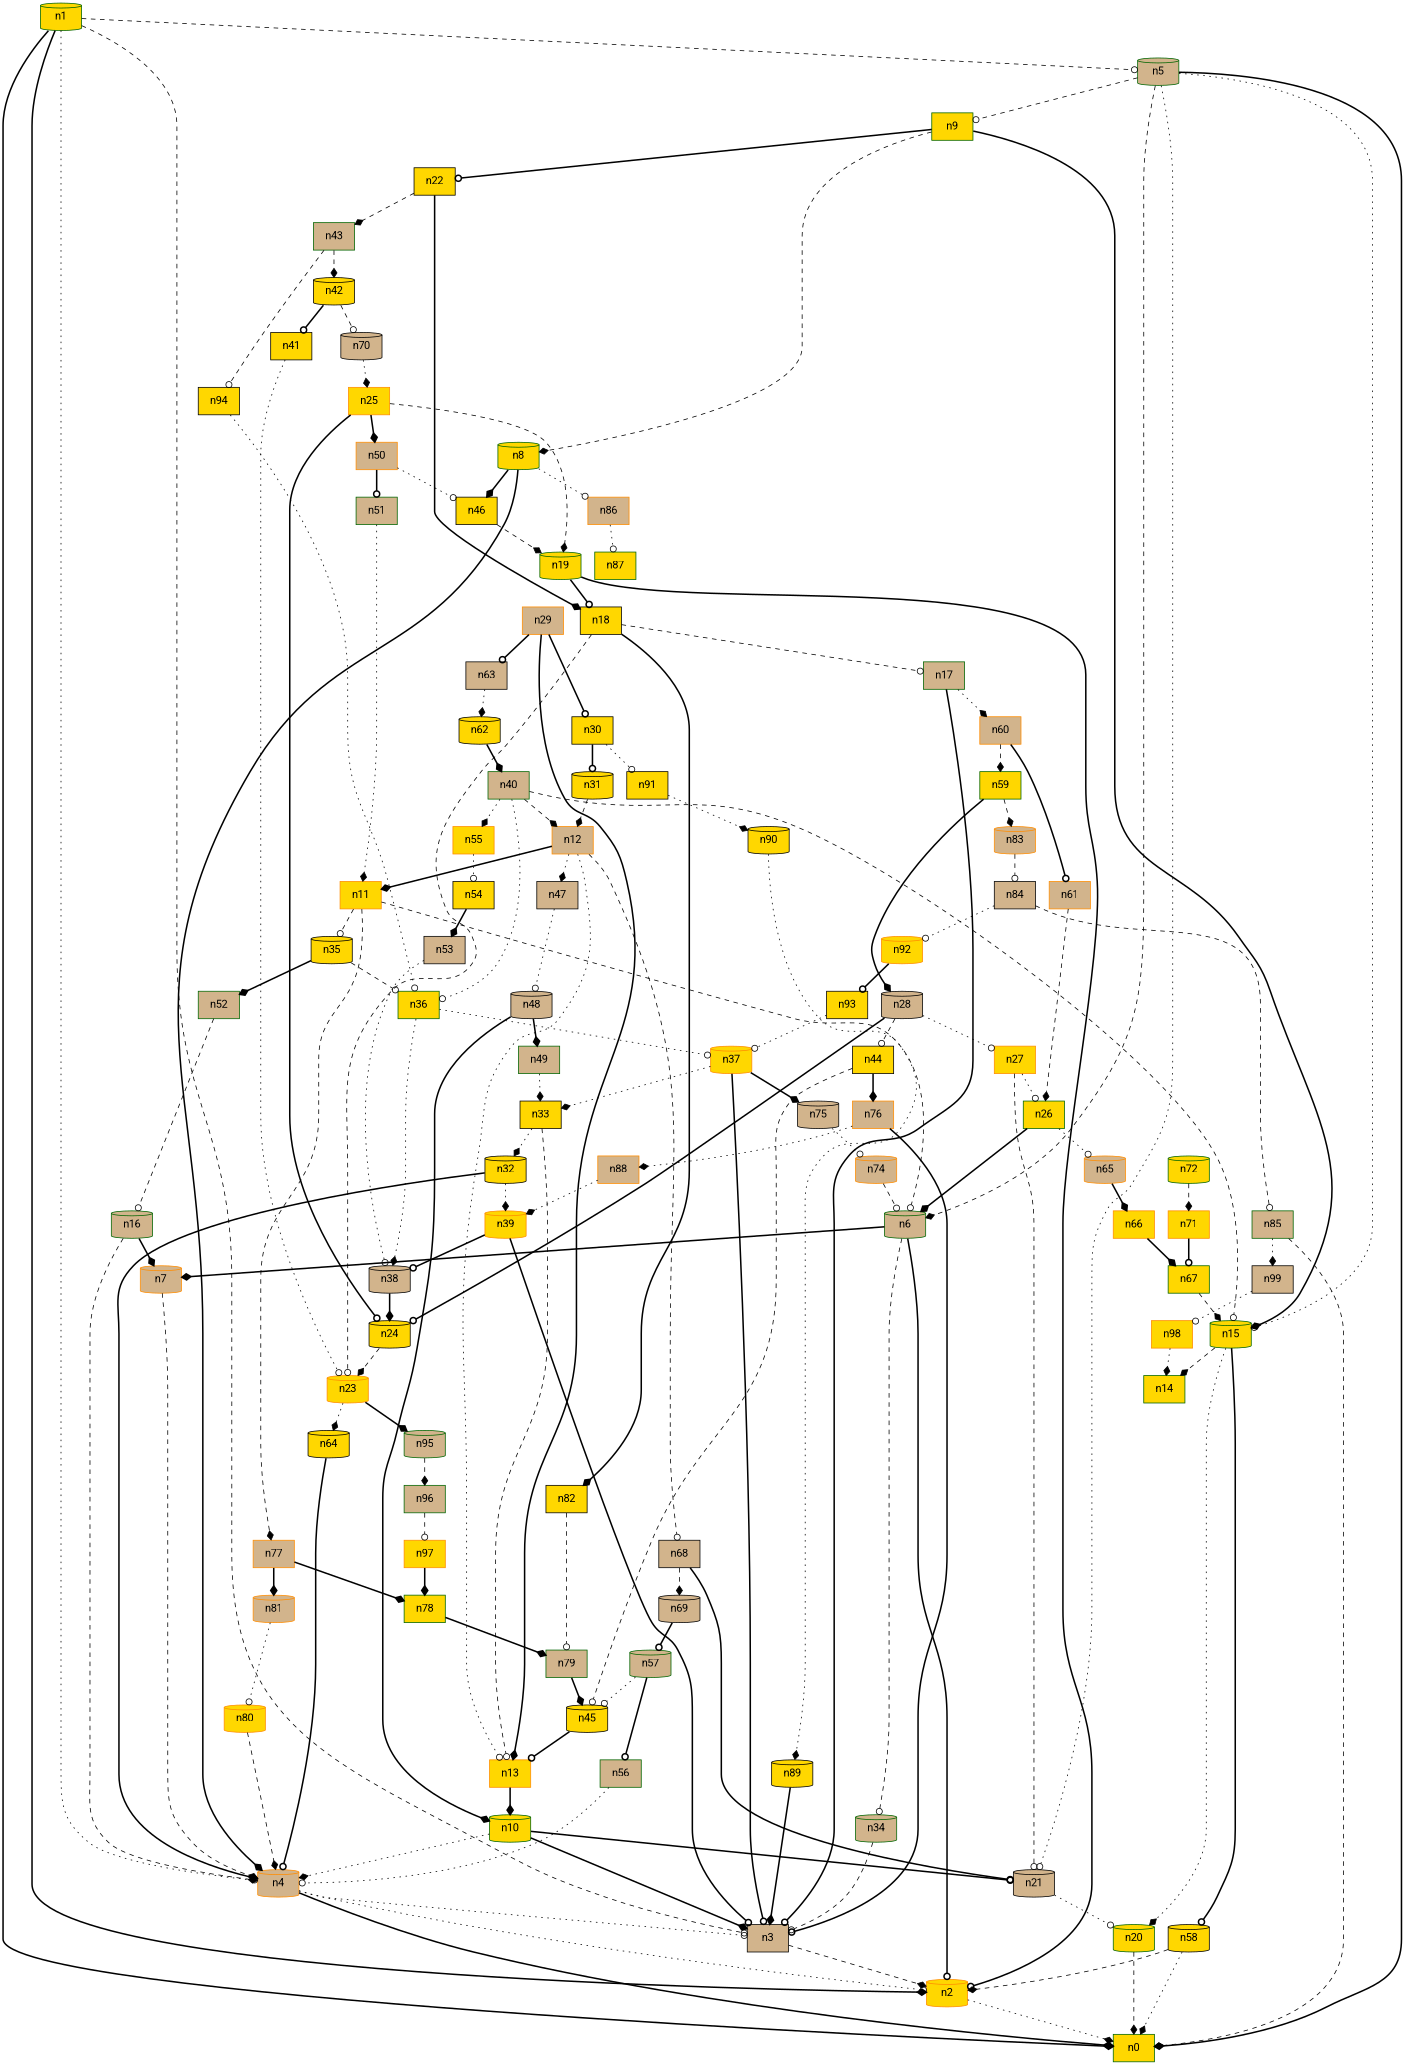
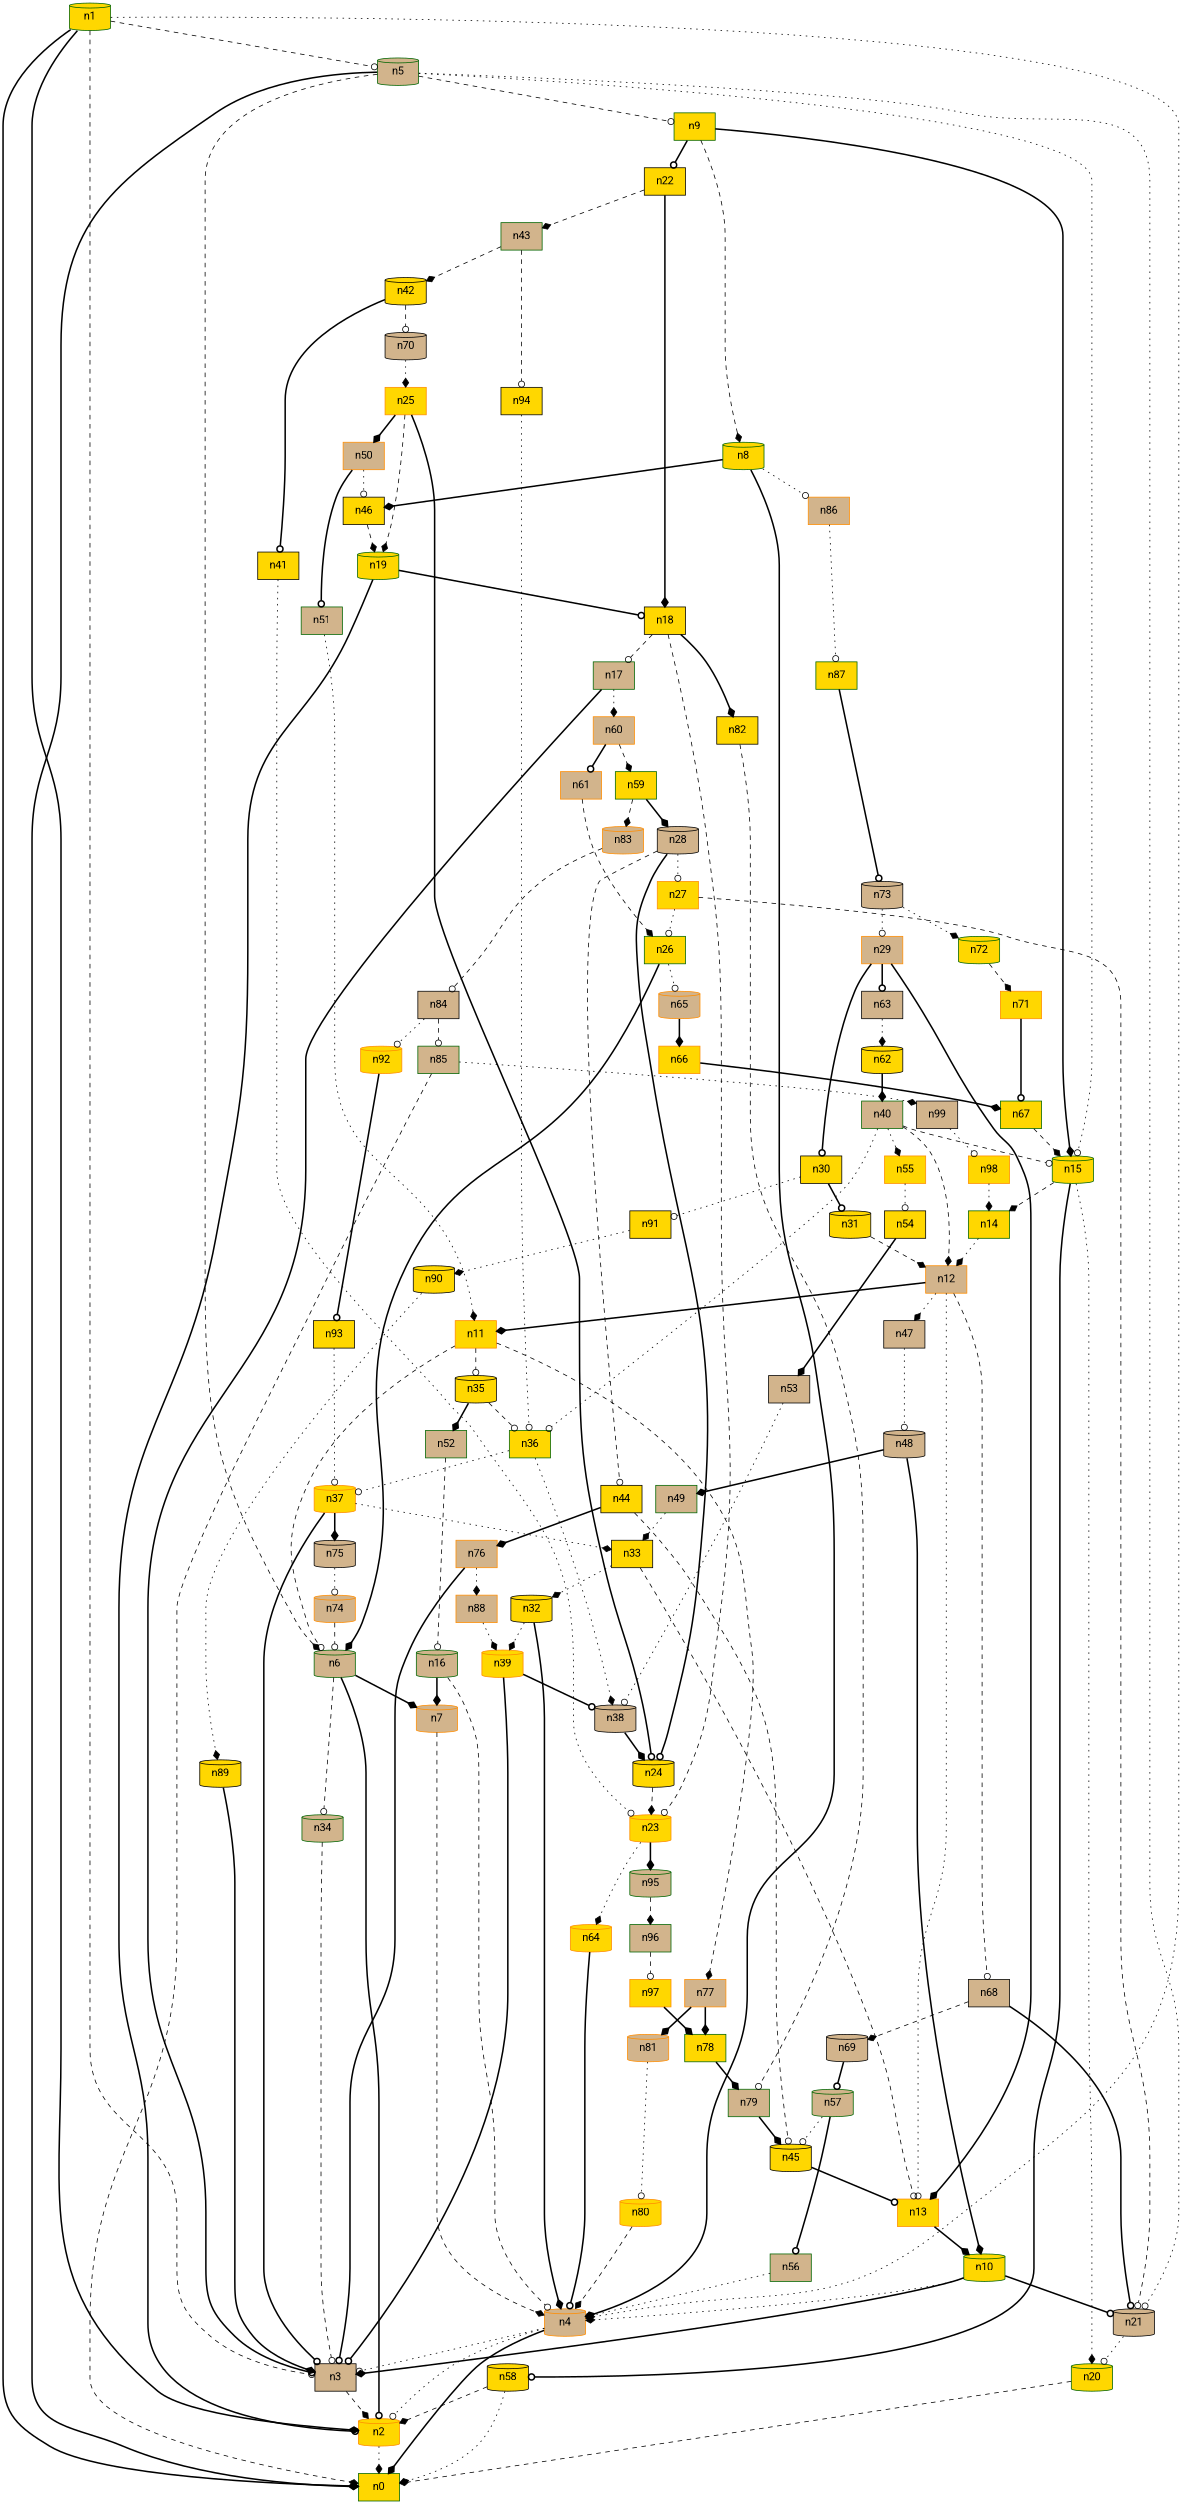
  digraph {
    fontname=Roboto
    node [color=black fillcolor=gold fontname=Roboto shape=box style=filled]
    edge [arrowhead=diamond fontname=Roboto style=bold]
    n1 [color=darkgreen shape=cylinder]
    n0 [color=darkgreen]
    n2 [color=darkorange shape=cylinder]
    n3 [fillcolor=tan]
    n4 [color=darkorange fillcolor=tan shape=cylinder]
    n5 [color=darkgreen fillcolor=tan shape=cylinder]
    n6 [color=darkgreen fillcolor=tan shape=cylinder]
    n9 [color=darkgreen]
    n15 [color=darkgreen shape=cylinder]
    n21 [fillcolor=tan shape=cylinder]
    n7 [color=darkorange fillcolor=tan shape=cylinder]
    n34 [color=darkgreen fillcolor=tan shape=cylinder]
    n8 [color=darkgreen shape=cylinder]
    n22
    n14 [color=darkgreen]
    n20 [color=darkgreen shape=cylinder]
    n58 [shape=cylinder]
    n46
    n86 [color=darkorange fillcolor=tan]
    n18
    n43 [color=darkgreen fillcolor=tan]
    n12 [color=darkorange fillcolor=tan]
    n19 [color=darkgreen shape=cylinder]
    n87 [color=darkgreen]
+   n73 [fillcolor=tan shape=cylinder]
    n17 [color=darkgreen fillcolor=tan]
    n23 [color=darkorange shape=cylinder]
    n82
    n42 [shape=cylinder]
    n94
    n10 [color=darkgreen shape=cylinder]
    n11 [color=darkorange]
    n35 [shape=cylinder]
    n77 [color=darkorange fillcolor=tan]
    n36 [color=darkgreen]
    n52 [color=darkgreen fillcolor=tan]
    n78 [color=darkgreen]
    n81 [color=darkorange fillcolor=tan shape=cylinder]
    n38 [fillcolor=tan shape=cylinder]
    n37 [color=darkorange shape=cylinder]
    n16 [color=darkgreen fillcolor=tan shape=cylinder]
    n79 [color=darkgreen fillcolor=tan]
    n80 [color=darkorange shape=cylinder]
    n13 [color=darkorange]
    n47 [fillcolor=tan]
    n68 [fillcolor=tan]
    n48 [fillcolor=tan shape=cylinder]
    n69 [fillcolor=tan shape=cylinder]
    n49 [color=darkgreen fillcolor=tan]
    n57 [color=darkgreen fillcolor=tan shape=cylinder]
    n60 [color=darkorange fillcolor=tan]
    n59 [color=darkgreen]
    n61 [color=darkorange fillcolor=tan]
    n28 [fillcolor=tan shape=cylinder]
    n83 [color=darkorange fillcolor=tan shape=cylinder]
    n26 [color=darkgreen]
-   n64 [shape=cylinder]
+   n64 [color=darkorange shape=cylinder]
    n95 [color=darkgreen fillcolor=tan shape=cylinder]
    n96 [color=darkgreen fillcolor=tan]
    n45 [shape=cylinder]
    n41
    n70 [fillcolor=tan shape=cylinder]
    n97 [color=darkorange]
    n24 [shape=cylinder]
    n25 [color=darkorange]
    n50 [color=darkorange fillcolor=tan]
    n51 [color=darkgreen fillcolor=tan]
    n65 [color=darkorange fillcolor=tan shape=cylinder]
    n66 [color=darkorange]
    n67 [color=darkgreen]
    n27 [color=darkorange]
    n44
    n76 [color=darkorange fillcolor=tan]
    n88 [color=darkorange fillcolor=tan]
    n29 [color=darkorange fillcolor=tan]
    n30
    n63 [fillcolor=tan]
    n31 [shape=cylinder]
    n91
    n62 [shape=cylinder]
    n90 [shape=cylinder]
    n40 [color=darkgreen fillcolor=tan]
    n89 [shape=cylinder]
    n32 [shape=cylinder]
    n39 [color=darkorange shape=cylinder]
    n33
    n75 [fillcolor=tan shape=cylinder]
    n74 [color=darkorange fillcolor=tan shape=cylinder]
    n55 [color=darkorange]
    n54
    n53 [fillcolor=tan]
    n56 [color=darkgreen fillcolor=tan]
    n84 [fillcolor=tan]
    n85 [color=darkgreen fillcolor=tan]
    n92 [color=darkorange shape=cylinder]
    n71 [color=darkorange]
    n72 [color=darkgreen shape=cylinder]
    n99 [fillcolor=tan]
    n93
    n98 [color=darkorange]
    n1 -> n0
    n1 -> n2
    n1 -> n3 [arrowhead=odot style=dashed]
    n1 -> n4 [style=dotted]
    n1 -> n5 [arrowhead=odot style=dashed]
    n2 -> n0 [style=dotted]
    n3 -> n2 [style=dashed]
    n4 -> n0
    n4 -> n2 [arrowhead=odot style=dotted]
    n4 -> n3 [arrowhead=odot style=dotted]
    n5 -> n0
    n5 -> n6 [style=dashed]
    n5 -> n9 [arrowhead=odot style=dashed]
    n5 -> n15 [arrowhead=odot style=dotted]
    n5 -> n21 [arrowhead=odot style=dotted]
    n6 -> n2 [arrowhead=odot]
    n6 -> n7
    n6 -> n34 [arrowhead=odot style=dashed]
    n9 -> n15
    n9 -> n8 [style=dashed]
    n9 -> n22 [arrowhead=odot]
    n15 -> n14 [style=dashed]
    n15 -> n20 [style=dotted]
    n15 -> n58 [arrowhead=odot]
    n21 -> n20 [arrowhead=odot style=dotted]
    n7 -> n4 [style=dashed]
    n34 -> n3 [arrowhead=odot style=dashed]
    n8 -> n4
    n8 -> n46
    n8 -> n86 [arrowhead=odot style=dotted]
    n22 -> n18
    n22 -> n43 [style=dashed]
+   n14 -> n12 [style=dotted]
    n20 -> n0 [style=dashed]
    n58 -> n0 [style=dotted]
    n58 -> n2 [style=dashed]
    n46 -> n19 [style=dashed]
    n86 -> n87 [arrowhead=odot style=dotted]
    n18 -> n17 [arrowhead=odot style=dashed]
    n18 -> n23 [arrowhead=odot style=dashed]
    n18 -> n82
    n43 -> n42 [style=dashed]
    n43 -> n94 [arrowhead=odot style=dashed]
    n12 -> n11
    n12 -> n13 [arrowhead=odot style=dotted]
    n12 -> n47 [style=dotted]
    n12 -> n68 [arrowhead=odot style=dashed]
    n19 -> n2 [arrowhead=odot]
    n19 -> n18 [arrowhead=odot]
+   n87 -> n73 [arrowhead=odot]
+   n73 -> n29 [arrowhead=odot style=dotted]
+   n73 -> n72 [style=dotted]
    n17 -> n3 [arrowhead=odot]
    n17 -> n60 [style=dotted]
    n23 -> n64 [style=dotted]
    n23 -> n95
    n82 -> n79 [arrowhead=odot style=dashed]
    n42 -> n41 [arrowhead=odot]
    n42 -> n70 [arrowhead=odot style=dashed]
    n94 -> n36 [arrowhead=odot style=dotted]
    n10 -> n3
    n10 -> n4 [style=dotted]
    n10 -> n21 [arrowhead=odot]
    n11 -> n6 [arrowhead=odot style=dashed]
    n11 -> n35 [arrowhead=odot style=dashed]
    n11 -> n77 [style=dashed]
    n35 -> n36 [arrowhead=odot style=dashed]
    n35 -> n52
    n77 -> n78
    n77 -> n81
    n36 -> n38 [style=dotted]
    n36 -> n37 [arrowhead=odot style=dotted]
    n52 -> n16 [arrowhead=odot style=dashed]
    n78 -> n79
    n81 -> n80 [arrowhead=odot style=dotted]
    n38 -> n24
    n37 -> n3 [arrowhead=odot]
    n37 -> n33 [style=dotted]
    n37 -> n75
    n16 -> n4 [arrowhead=odot style=dashed]
    n16 -> n7
    n79 -> n45
    n80 -> n4 [style=dashed]
    n13 -> n10
    n47 -> n48 [arrowhead=odot style=dotted]
    n68 -> n21 [arrowhead=odot]
    n68 -> n69 [style=dashed]
    n48 -> n10
    n48 -> n49
    n69 -> n57 [arrowhead=odot]
    n49 -> n33 [style=dotted]
    n57 -> n45 [arrowhead=odot style=dotted]
    n57 -> n56 [arrowhead=odot]
    n60 -> n59 [style=dashed]
    n60 -> n61 [arrowhead=odot]
    n59 -> n28
    n59 -> n83 [style=dashed]
    n61 -> n26 [style=dashed]
    n28 -> n24 [arrowhead=odot]
    n28 -> n27 [arrowhead=odot style=dotted]
    n28 -> n44 [arrowhead=odot style=dashed]
    n83 -> n84 [arrowhead=odot style=dashed]
    n26 -> n6
    n26 -> n65 [arrowhead=odot style=dotted]
    n64 -> n4 [arrowhead=odot]
    n95 -> n96 [style=dashed]
    n96 -> n97 [arrowhead=odot style=dashed]
    n45 -> n13 [arrowhead=odot]
    n41 -> n23 [arrowhead=odot style=dotted]
    n70 -> n25 [style=dotted]
    n97 -> n78
    n24 -> n23 [style=dashed]
    n25 -> n19 [style=dashed]
    n25 -> n24 [arrowhead=odot]
    n25 -> n50
    n50 -> n46 [arrowhead=odot style=dotted]
    n50 -> n51 [arrowhead=odot]
    n51 -> n11 [style=dotted]
    n65 -> n66
    n66 -> n67
    n67 -> n15 [style=dashed]
    n27 -> n21 [arrowhead=odot style=dashed]
    n27 -> n26 [arrowhead=odot style=dotted]
    n44 -> n45 [arrowhead=odot style=dashed]
    n44 -> n76
    n76 -> n3 [arrowhead=odot]
    n76 -> n88 [style=dotted]
    n88 -> n39 [style=dotted]
    n29 -> n13
    n29 -> n30 [arrowhead=odot]
    n29 -> n63 [arrowhead=odot]
    n30 -> n31 [arrowhead=odot]
    n30 -> n91 [arrowhead=odot style=dotted]
    n63 -> n62 [style=dotted]
    n31 -> n12 [style=dashed]
    n91 -> n90 [style=dotted]
    n62 -> n40
    n90 -> n89 [style=dotted]
    n40 -> n15 [arrowhead=odot style=dashed]
    n40 -> n12 [style=dashed]
    n40 -> n36 [arrowhead=odot style=dotted]
    n40 -> n55 [style=dotted]
    n89 -> n3
    n32 -> n4
    n32 -> n39 [style=dotted]
    n39 -> n3 [arrowhead=odot]
    n39 -> n38 [arrowhead=odot]
    n33 -> n13 [arrowhead=odot style=dashed]
    n33 -> n32 [style=dotted]
    n75 -> n74 [arrowhead=odot style=dotted]
    n74 -> n6 [arrowhead=odot style=dashed]
    n55 -> n54 [arrowhead=odot style=dotted]
    n54 -> n53
    n53 -> n38 [arrowhead=odot style=dotted]
    n56 -> n4 [arrowhead=odot style=dotted]
    n84 -> n85 [arrowhead=odot style=dashed]
    n84 -> n92 [arrowhead=odot style=dotted]
    n85 -> n0 [style=dashed]
    n85 -> n99 [style=dotted]
    n92 -> n93 [arrowhead=odot]
    n71 -> n67 [arrowhead=odot]
    n72 -> n71 [style=dashed]
    n99 -> n98 [arrowhead=odot style=dotted]
    n93 -> n37 [arrowhead=odot style=dotted]
    n98 -> n14 [style=dotted]
  }
